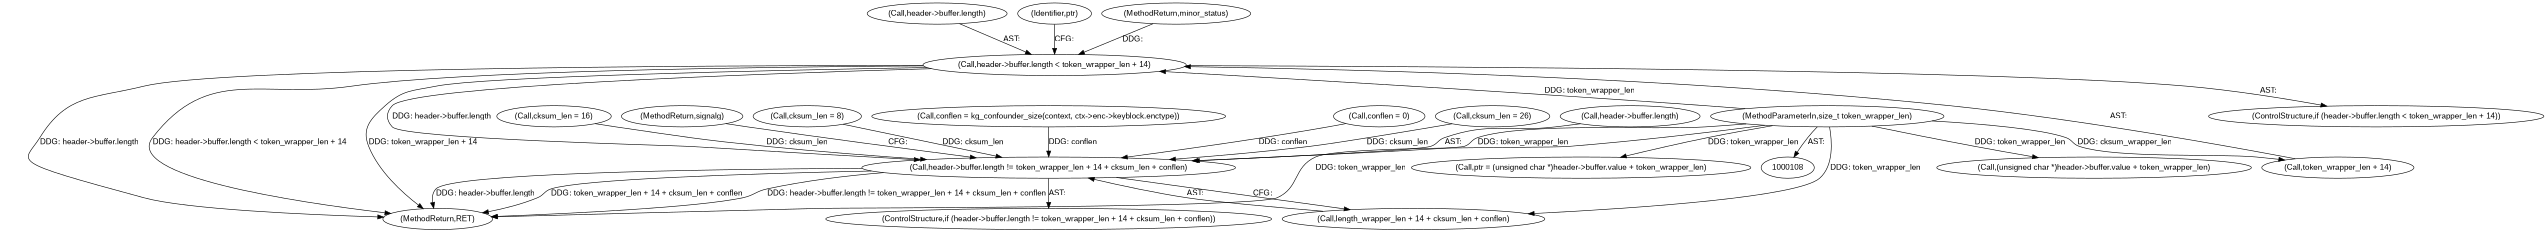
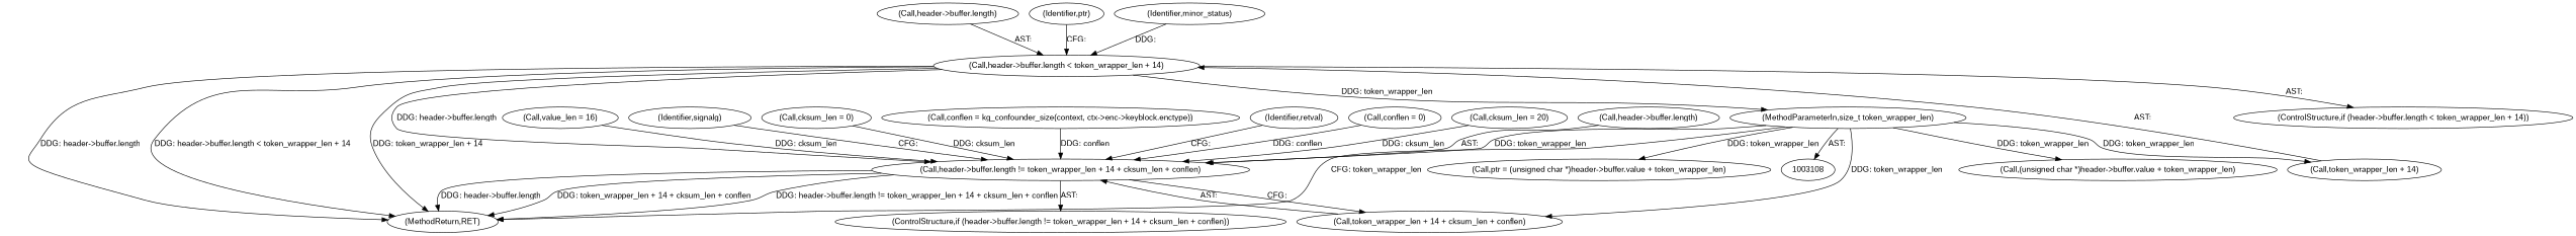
  digraph {
    fontname="Liberation Sans"
    node [fontname="Liberation Sans"]
    edge [fontname="Liberation Sans"]
    n1 [label="(Call,header->buffer.length < token_wrapper_len + 14)"]
    n2 [label="(Call,header->buffer.length != token_wrapper_len + 14 + cksum_len + conflen)"]
    n3 [label="(MethodReturn,RET)"]
    n4 [label="(ControlStructure,if (header->buffer.length < token_wrapper_len + 14))"]
-   n5 [label="(Call,length_wrapper_len + 14 + cksum_len + conflen)"]
+   n5 [label="(Call,token_wrapper_len + 14 + cksum_len + conflen)"]
    n6 [label="(ControlStructure,if (header->buffer.length != token_wrapper_len + 14 + cksum_len + conflen))"]
    n7 [label="(Call,token_wrapper_len + 14)"]
    n8 [label="(MethodParameterIn,size_t token_wrapper_len)"]
    n9 [label="(Call,(unsigned char *)header->buffer.value + token_wrapper_len)"]
    n10 [label="(Call,ptr = (unsigned char *)header->buffer.value + token_wrapper_len)"]
-   1000108
+   1000108 [label=1003108]
    n12 [label="(Call,header->buffer.length)"]
-   n13 [label="(Call,cksum_len = 16)"]
-   n14 [label="(MethodReturn,signalg)"]
+   n13 [label="(Call,value_len = 16)"]
+   n14 [label="(Identifier,signalg)"]
    n15 [label="(Identifier,ptr)"]
-   n16 [label="(Call,cksum_len = 8)"]
+   n16 [label="(Call,cksum_len = 0)"]
    n17 [label="(Call,conflen = kg_confounder_size(context, ctx->enc->keyblock.enctype))"]
+   n18 [label="(Identifier,retval)"]
    n19 [label="(Call,conflen = 0)"]
-   n20 [label="(Call,cksum_len = 26)"]
-   n21 [label="(MethodReturn,minor_status)"]
+   n20 [label="(Call,cksum_len = 20)"]
+   n21 [label="(Identifier,minor_status)"]
    n22 [label="(Call,header->buffer.length)"]
    n1 -> n2 [label="DDG: header->buffer.length"]
    n1 -> n3 [label="DDG: header->buffer.length"]
    n1 -> n3 [label="DDG: header->buffer.length < token_wrapper_len + 14"]
    n1 -> n3 [label="DDG: token_wrapper_len + 14"]
    n1 -> n4 [label="AST: "]
    n2 -> n3 [label="DDG: token_wrapper_len + 14 + cksum_len + conflen"]
    n2 -> n3 [label="DDG: header->buffer.length != token_wrapper_len + 14 + cksum_len + conflen"]
    n2 -> n3 [label="DDG: header->buffer.length"]
    n2 -> n5 [label="CFG: "]
    n2 -> n6 [label="AST: "]
    n5 -> n2 [label="AST: "]
    n7 -> n1 [label="AST: "]
-   n8 -> n1 [label="DDG: token_wrapper_len"]
+   n1 -> n8 [label="DDG: token_wrapper_len"]
    n8 -> n2 [label="DDG: token_wrapper_len"]
-   n8 -> n3 [label="DDG: token_wrapper_len"]
+   n8 -> n3 [label="CFG: token_wrapper_len"]
    n8 -> n5 [label="DDG: token_wrapper_len"]
-   n8 -> n7 [label="DDG: cksum_wrapper_len"]
+   n8 -> n7 [label="DDG: token_wrapper_len"]
    n8 -> n9 [label="DDG: token_wrapper_len"]
    n8 -> n10 [label="DDG: token_wrapper_len"]
    n8 -> 1000108 [label="AST: "]
    n12 -> n1 [label="AST: "]
    n13 -> n2 [label="DDG: cksum_len"]
    n14 -> n2 [label="CFG: "]
    n15 -> n1 [label="CFG: "]
    n16 -> n2 [label="DDG: cksum_len"]
    n17 -> n2 [label="DDG: conflen"]
+   n18 -> n2 [label="CFG: "]
    n19 -> n2 [label="DDG: conflen"]
    n20 -> n2 [label="DDG: cksum_len"]
    n21 -> n1 [label="DDG: "]
    n22 -> n2 [label="AST: "]
  }
